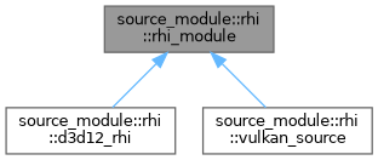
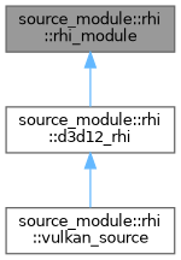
  digraph {
    node [color=gray40 fillcolor=white fontname=Helvetica fontsize=10 shape=box style=filled]
    edge [color=steelblue1 dir=back fontname=Helvetica fontsize=10 labelfontname=Helvetica labelfontsize=10 style=solid]
    n1 [fillcolor=grey60 fontcolor=black height=0.2 label="source_module::rhi\l::rhi_module" width=0.4]
    n2 [height=0.2 label="source_module::rhi\l::d3d12_rhi" width=0.4]
    n3 [height=0.2 label="source_module::rhi\l::vulkan_source" width=0.4]
    n1 -> n2
-   n1 -> n3
+   n2 -> n3
  }
